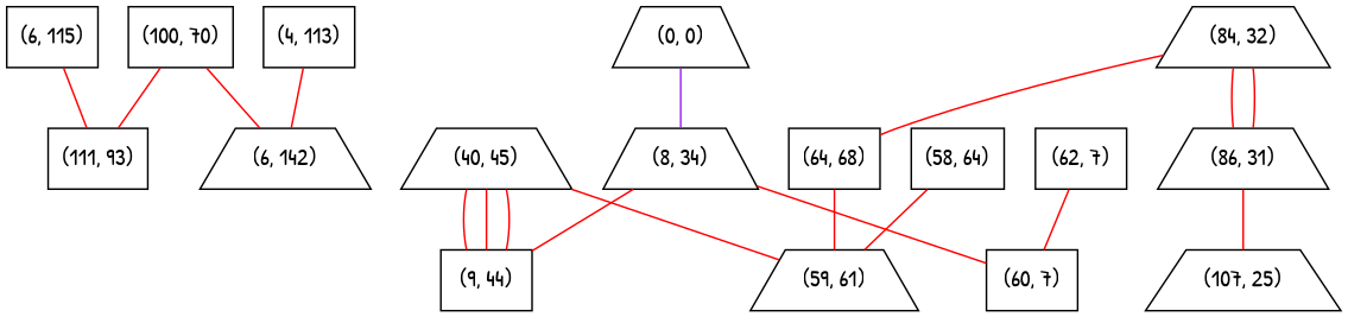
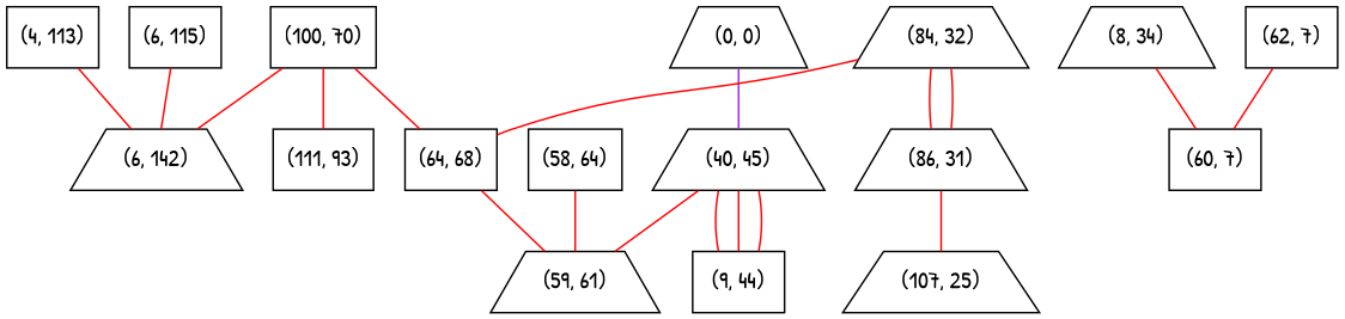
  graph {
    fontname="Patrick Hand"
    node [fontname="Patrick Hand" shape=box]
    edge [color=red fontname="Patrick Hand" weight=1]
    "(6, 115)"
    n2 [label="(6, 142)" shape=trapezium]
    "(0, 0)" [shape=trapezium]
    "(8, 34)" [shape=trapezium]
    "(9, 44)"
    "(60, 7)"
    "(100, 70)"
    n8 [label="(111, 93)"]
    n9 [label="(64, 68)"]
    "(59, 61)" [shape=trapezium]
    "(58, 64)"
    n12 [label="(40, 45)" shape=trapezium]
    "(4, 113)"
    "(84, 32)" [shape=trapezium]
    "(86, 31)" [shape=trapezium]
    "(107, 25)" [shape=trapezium]
    "(62, 7)"
-   "(6, 115)" -- n8
-   "(0, 0)" -- "(8, 34)" [color=purple weight=4]
-   "(8, 34)" -- "(9, 44)"
+   "(6, 115)" -- n2
+   "(0, 0)" -- n12 [color=purple weight=4]
    "(8, 34)" -- "(60, 7)"
    "(100, 70)" -- n2
    "(100, 70)" -- n8
+   "(100, 70)" -- n9
    n9 -- "(59, 61)"
    "(58, 64)" -- "(59, 61)"
    n12 -- "(9, 44)"
    n12 -- "(9, 44)"
    n12 -- "(9, 44)"
    n12 -- "(59, 61)"
    "(4, 113)" -- n2
    "(84, 32)" -- n9
    "(84, 32)" -- "(86, 31)"
    "(84, 32)" -- "(86, 31)"
    "(86, 31)" -- "(107, 25)"
    "(62, 7)" -- "(60, 7)"
  }
